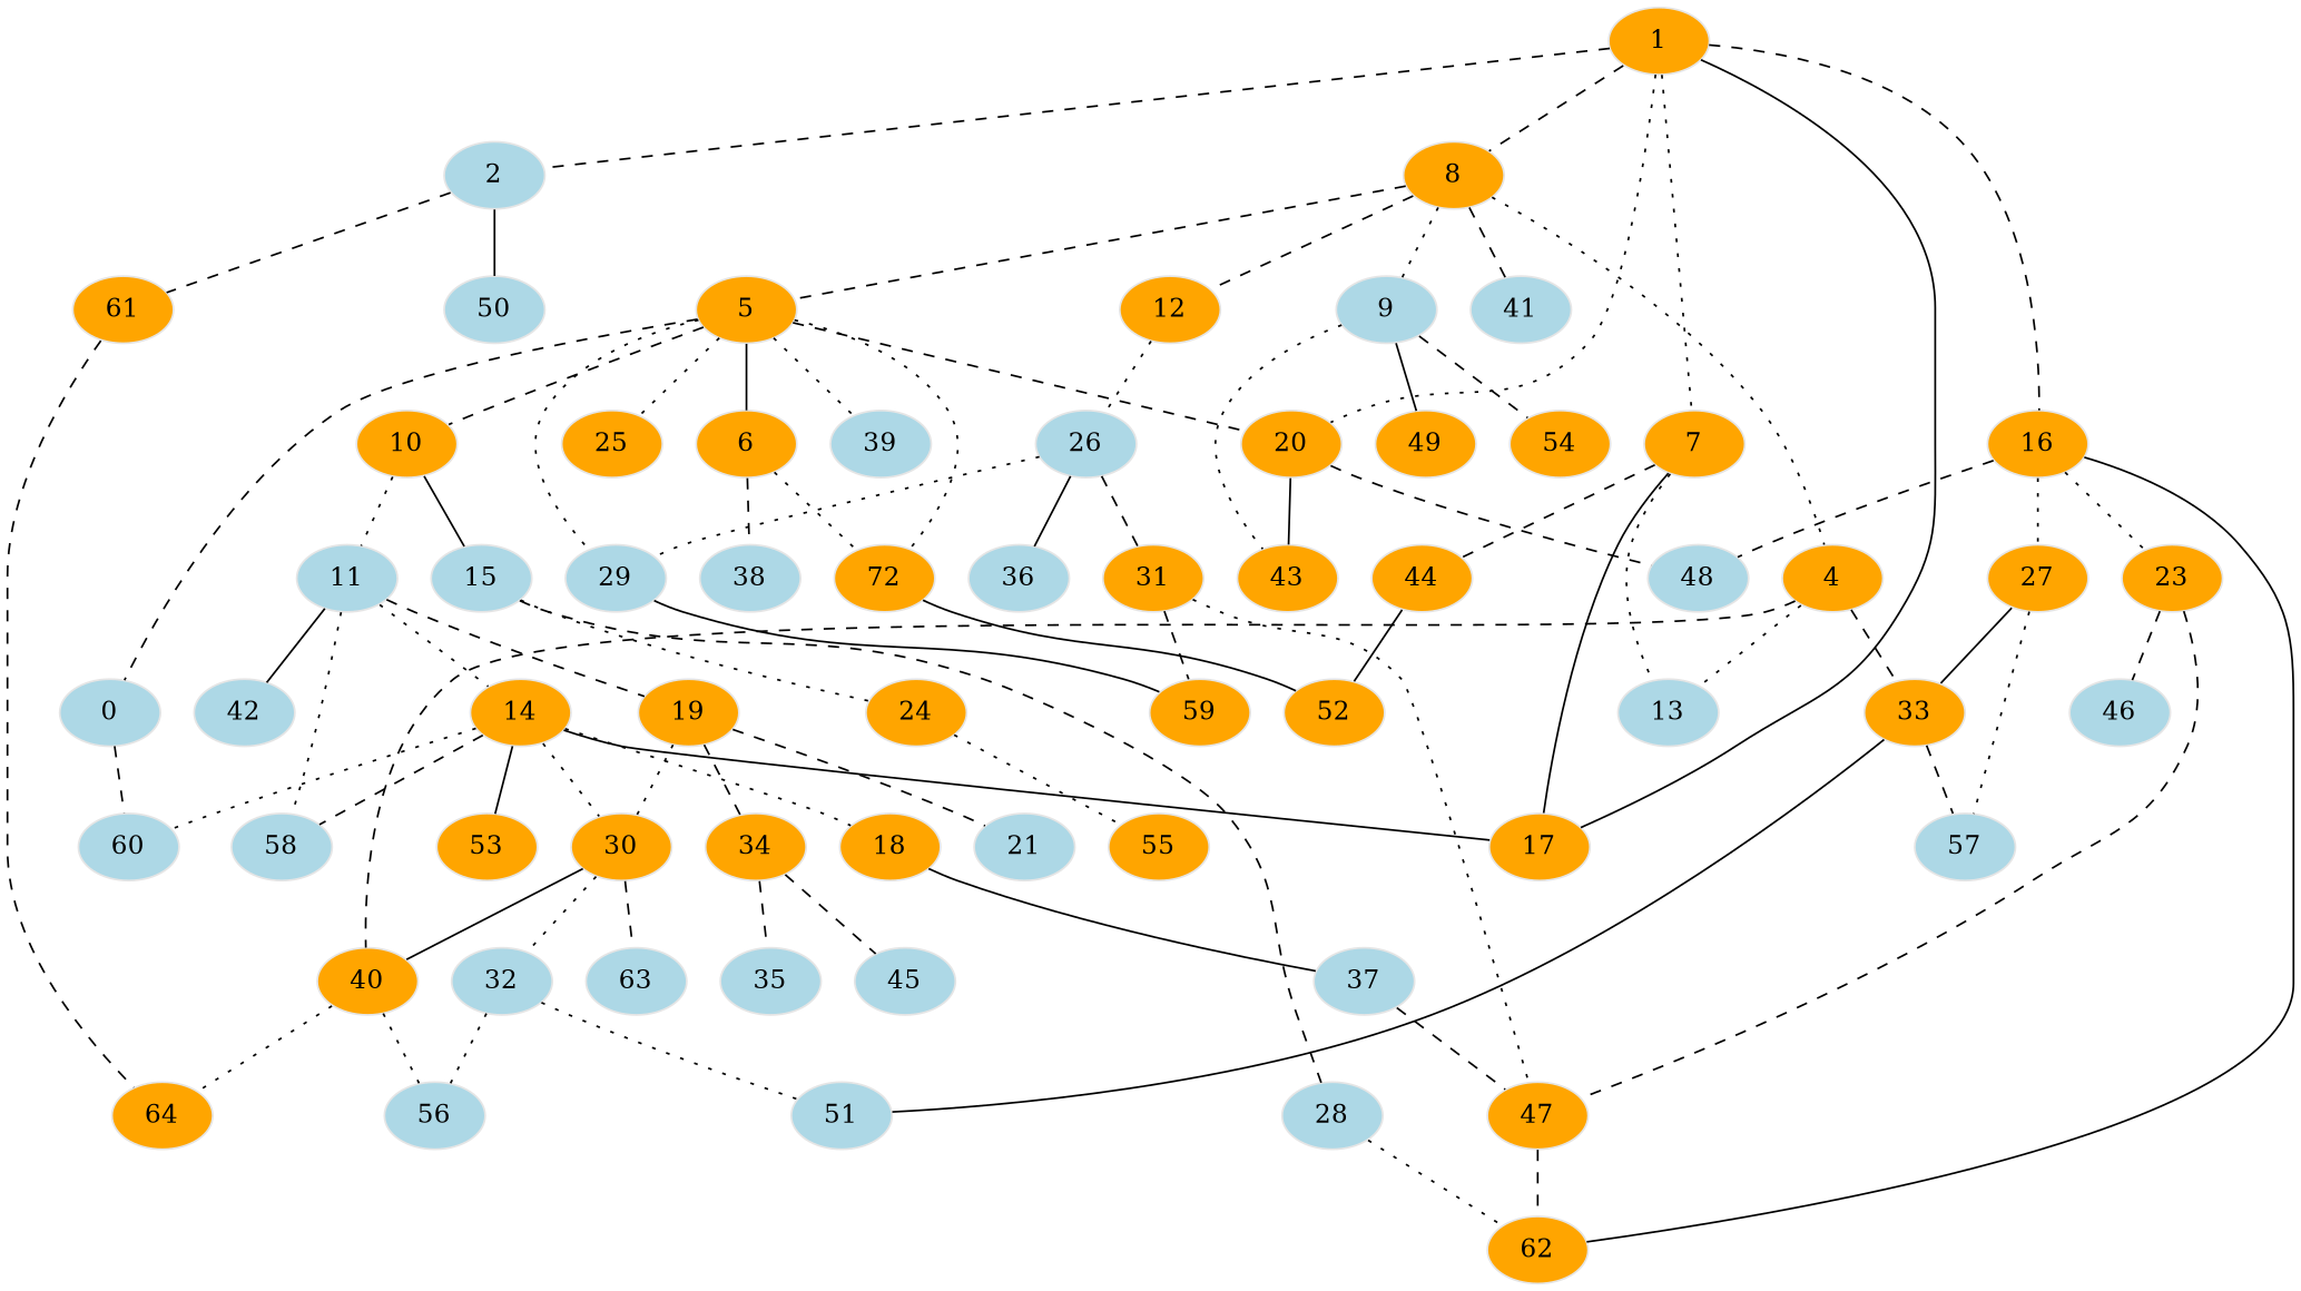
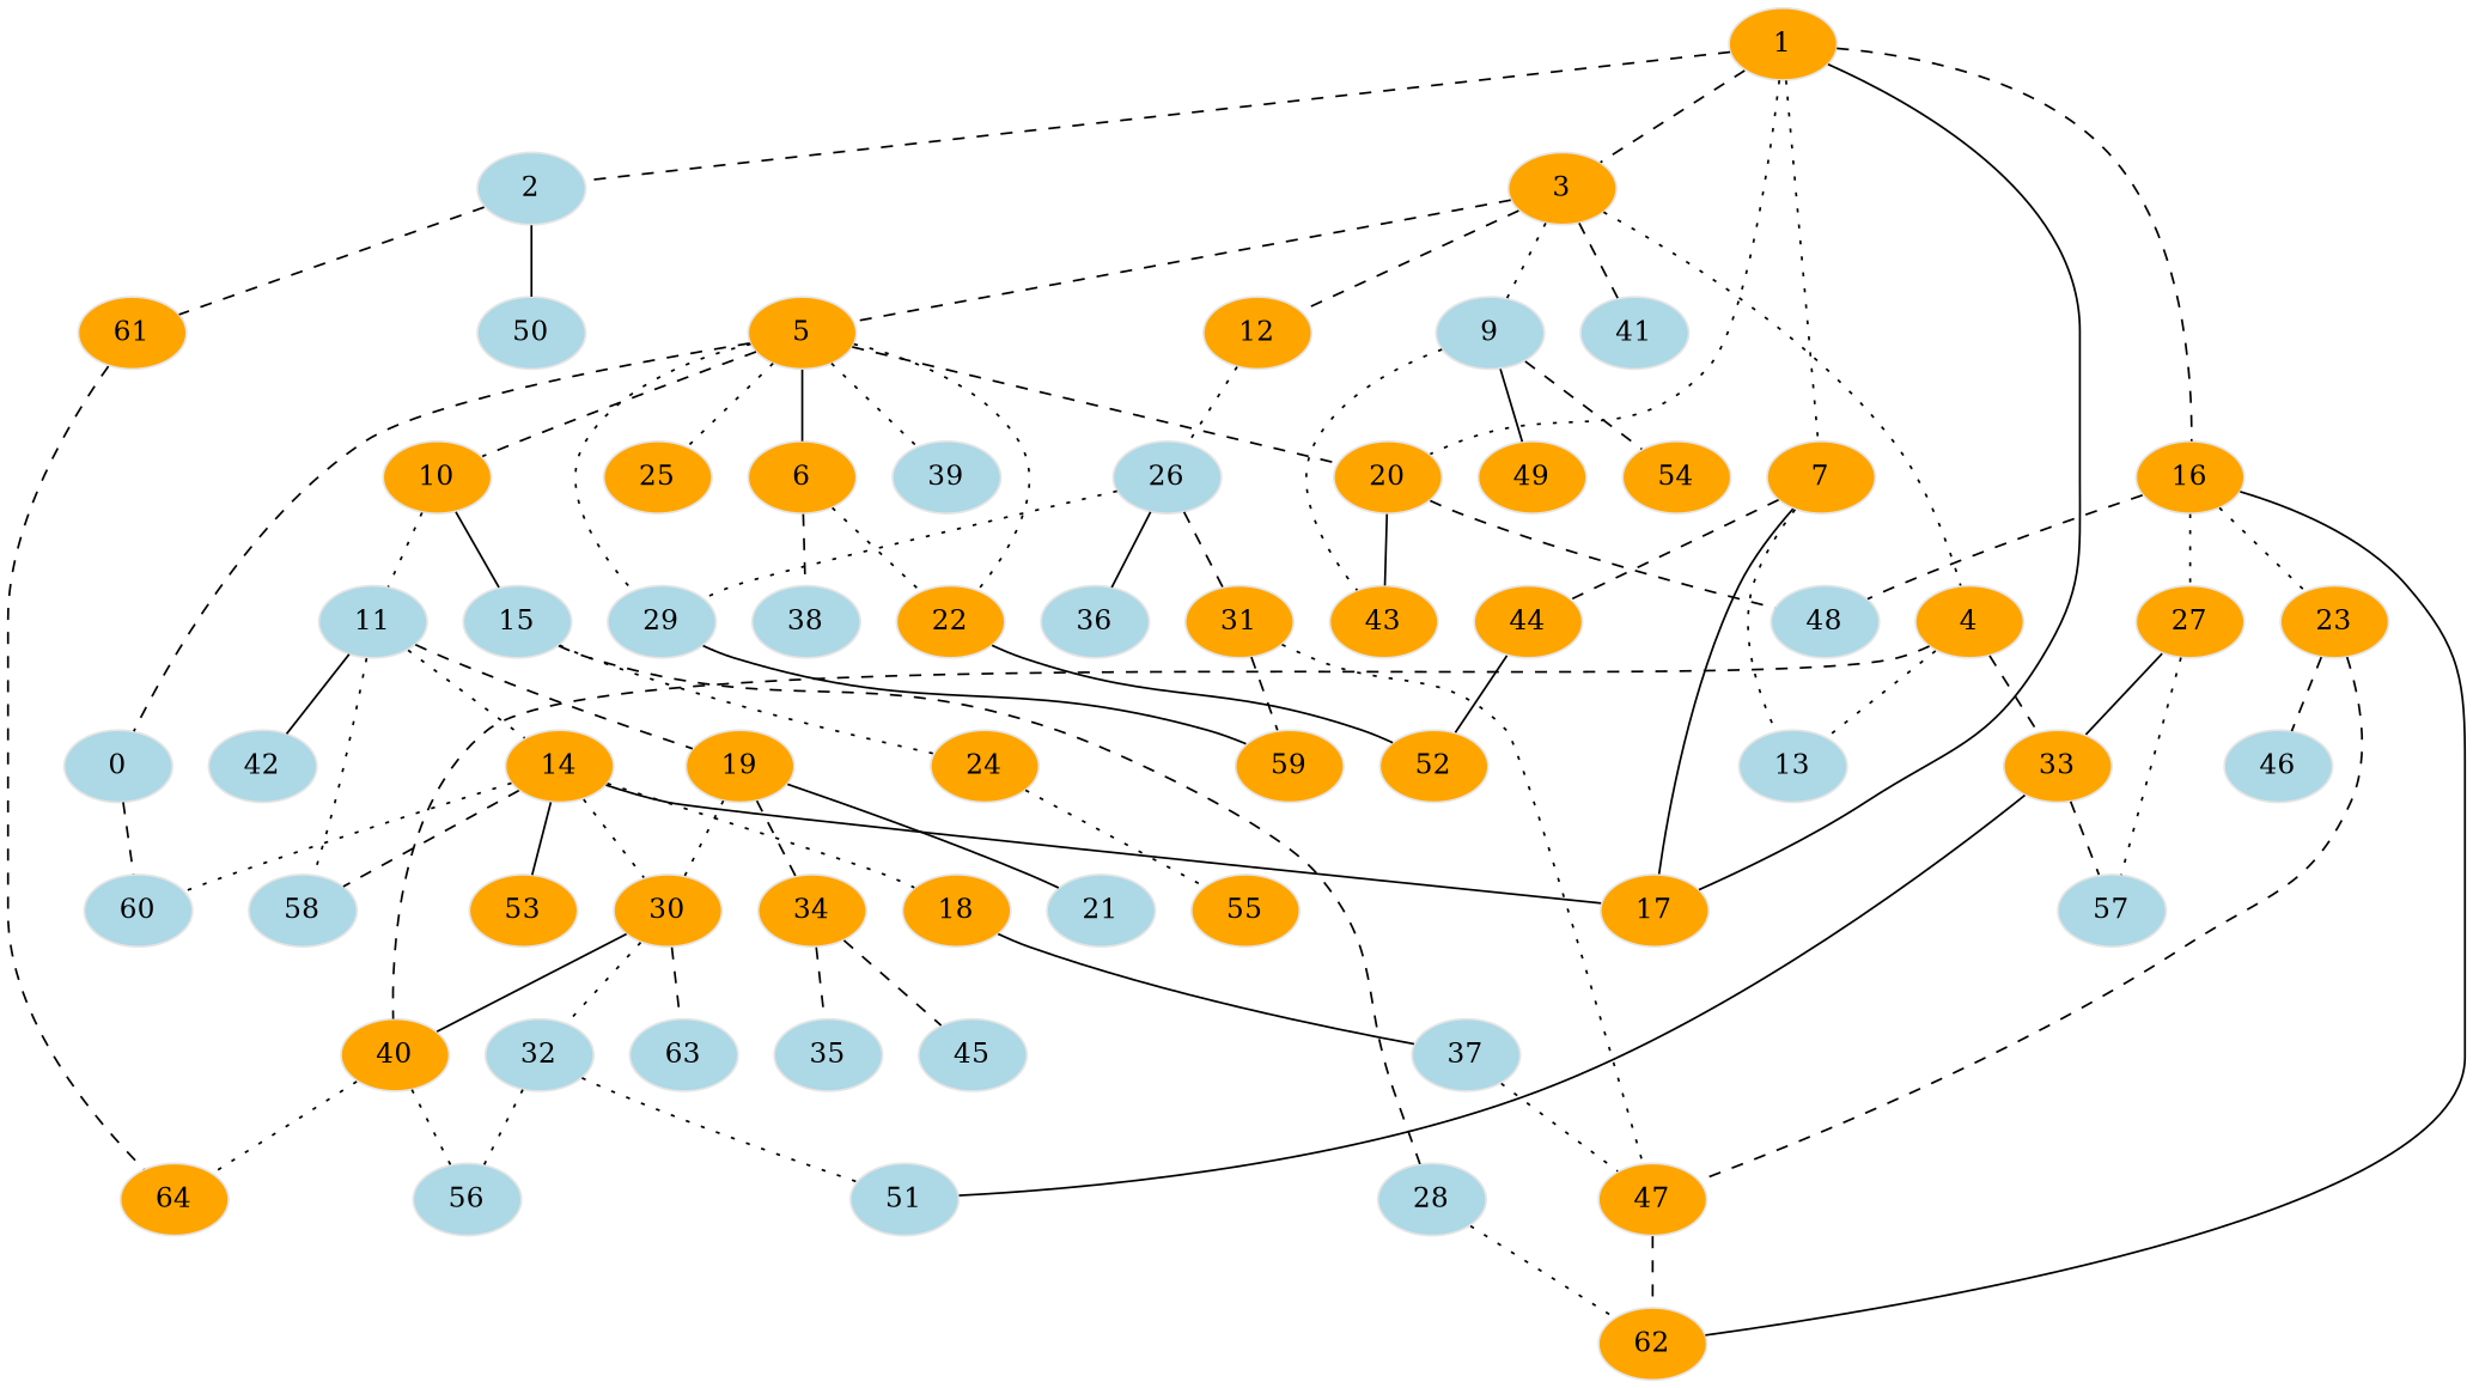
  graph {
    node [color=gray90 fillcolor=orange style=filled]
    edge [style=dotted]
    2 [fillcolor=lightblue]
    1
-   3 [label=8]
+   3
    7
    16
    17
    20
    50 [fillcolor=lightblue]
    61
    4
    5
    9 [fillcolor=lightblue]
    12
    41 [fillcolor=lightblue]
    13 [fillcolor=lightblue]
    44
    23
    27
    48 [fillcolor=lightblue]
    62
    43
    64
    33
    40
    6
    n26 [fillcolor=lightblue label=0]
    10
-   22 [label=72]
+   22
    25
    29 [fillcolor=lightblue]
    39 [fillcolor=lightblue]
    49
    54
    26 [fillcolor=lightblue]
    57 [fillcolor=lightblue]
    51 [fillcolor=lightblue]
    56 [fillcolor=lightblue]
    38 [fillcolor=lightblue]
    60 [fillcolor=lightblue]
    11 [fillcolor=lightblue]
    15 [fillcolor=lightblue]
    52
    59
    14
    19
    42 [fillcolor=lightblue]
    58 [fillcolor=lightblue]
    24
    28 [fillcolor=lightblue]
    18
    30
    53
    21 [fillcolor=lightblue]
    34
    31
    36 [fillcolor=lightblue]
    37 [fillcolor=lightblue]
    32 [fillcolor=lightblue]
    63 [fillcolor=lightblue]
    55
    46 [fillcolor=lightblue]
    47
    35 [fillcolor=lightblue]
    45 [fillcolor=lightblue]
    2 -- 50 [style=solid]
    2 -- 61 [style=dashed]
    1 -- 2 [style=dashed]
    1 -- 3 [style=dashed]
    1 -- 7
    1 -- 16 [style=dashed]
    1 -- 17 [style=solid]
    1 -- 20
    3 -- 4
    3 -- 5 [style=dashed]
    3 -- 9
    3 -- 12 [style=dashed]
    3 -- 41 [style=dashed]
    7 -- 17 [style=solid]
    7 -- 13
    7 -- 44 [style=dashed]
    16 -- 23
    16 -- 27
    16 -- 48 [style=dashed]
    16 -- 62 [style=solid]
    20 -- 48 [style=dashed]
    20 -- 43 [style=solid]
    61 -- 64 [style=dashed]
    4 -- 13
    4 -- 33 [style=dashed]
    4 -- 40 [style=dashed]
    5 -- 20 [style=dashed]
    5 -- 6 [style=solid]
    5 -- n26 [style=dashed]
    5 -- 10 [style=dashed]
    5 -- 22
    5 -- 25
    5 -- 29
    5 -- 39
    9 -- 43
    9 -- 49 [style=solid]
    9 -- 54 [style=dashed]
    12 -- 26
    44 -- 52 [style=solid]
    23 -- 46 [style=dashed]
    23 -- 47 [style=dashed]
    27 -- 33 [style=solid]
    27 -- 57
    33 -- 57 [style=dashed]
    33 -- 51 [style=solid]
    40 -- 64
    40 -- 56
    6 -- 22
    6 -- 38 [style=dashed]
    n26 -- 60 [style=dashed]
    10 -- 11
    10 -- 15 [style=solid]
    22 -- 52 [style=solid]
    29 -- 59 [style=solid]
    26 -- 29
    26 -- 31 [style=dashed]
    26 -- 36 [style=solid]
    11 -- 14
    11 -- 19 [style=dashed]
    11 -- 42 [style=solid]
    11 -- 58
    15 -- 24
    15 -- 28 [style=dashed]
    14 -- 17 [style=solid]
    14 -- 60
    14 -- 58 [style=dashed]
    14 -- 18
    14 -- 30
    14 -- 53 [style=solid]
    19 -- 30
-   19 -- 21 [style=dashed]
+   19 -- 21 [style=solid]
    19 -- 34 [style=dashed]
    24 -- 55
    28 -- 62
    18 -- 37 [style=solid]
    30 -- 40 [style=solid]
    30 -- 32
    30 -- 63 [style=dashed]
    34 -- 35 [style=dashed]
    34 -- 45 [style=dashed]
    31 -- 59 [style=dashed]
    31 -- 47
-   37 -- 47 [style=dashed]
+   37 -- 47
    32 -- 51
    32 -- 56
    47 -- 62 [style=dashed]
  }
